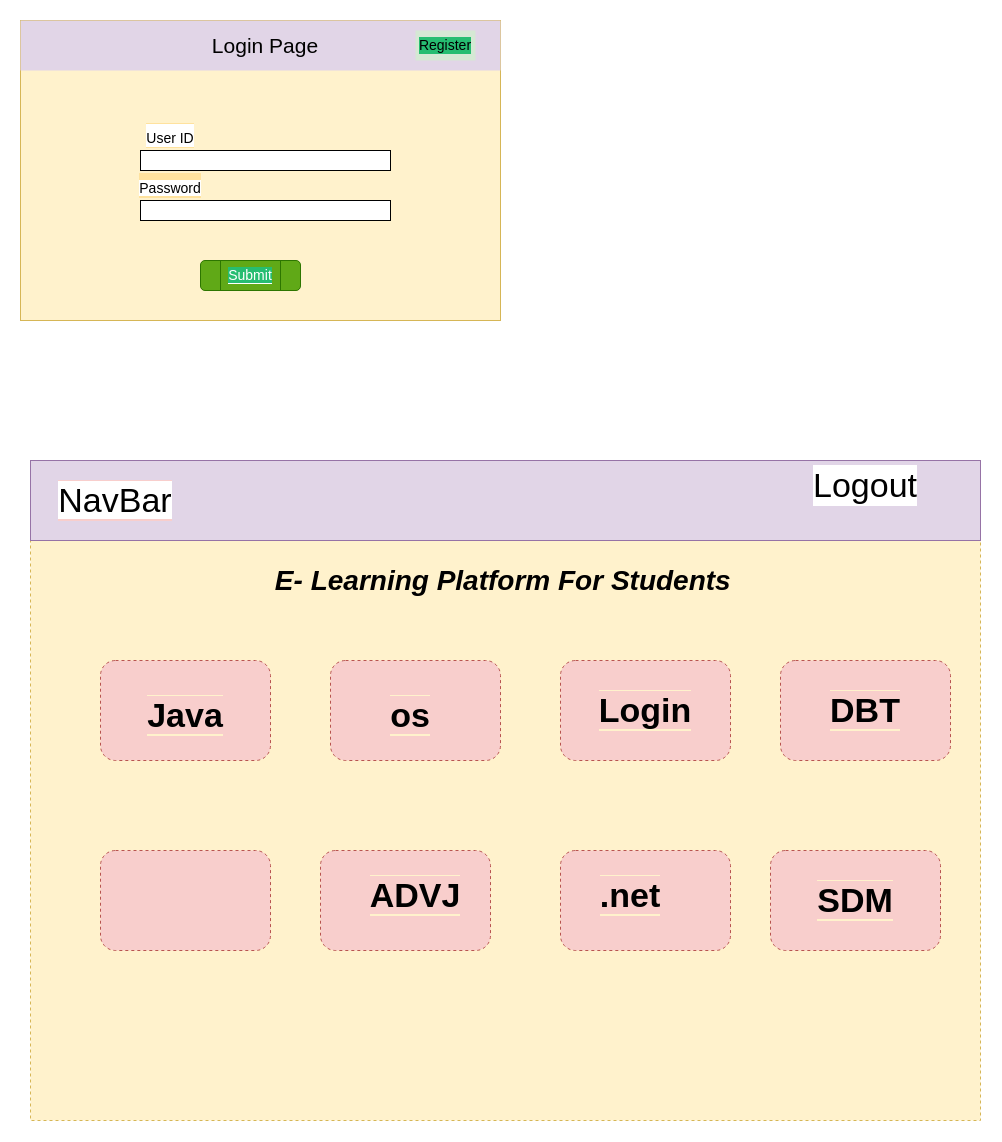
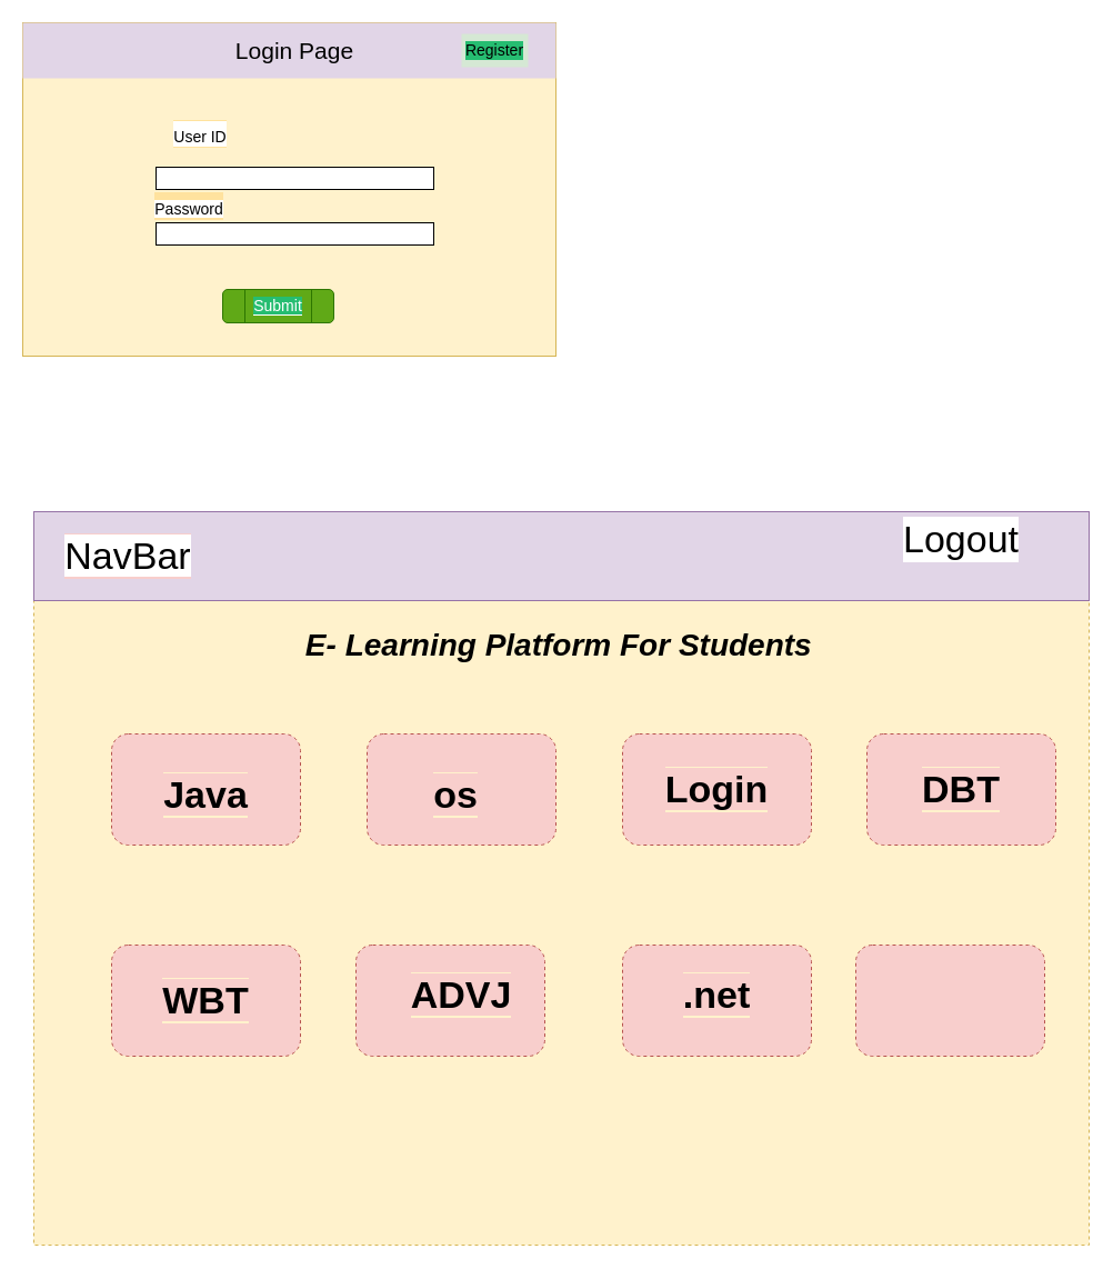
  <mxCell id="0" />
  <mxCell id="1" parent="0" />
  <mxCell id="2" value="" style="rounded=0;whiteSpace=wrap;html=1;fillColor=#fff2cc;strokeColor=#d6b656;" vertex="1" parent="1"><mxGeometry x="20" y="20" width="480" height="300" as="geometry" /></mxCell>
  <mxCell id="3" value="" style="rounded=0;whiteSpace=wrap;html=1;fillColor=#e1d5e7;strokeColor=none;" vertex="1" parent="1"><mxGeometry x="20" y="20" width="480" height="50" as="geometry" /></mxCell>
  <mxCell id="4" value="&lt;font style=&quot;font-size: 21px;&quot;&gt;Login Page&lt;/font&gt;" style="text;html=1;strokeColor=none;fillColor=none;align=center;verticalAlign=middle;whiteSpace=wrap;rounded=0;" vertex="1" parent="1"><mxGeometry x="150" y="20" width="230" height="50" as="geometry" /></mxCell>
  <mxCell id="5" value="" style="rounded=0;whiteSpace=wrap;html=1;labelBackgroundColor=#FFE29E;fontSize=21;" vertex="1" parent="1"><mxGeometry x="140" y="150" width="250" height="20" as="geometry" /></mxCell>
  <mxCell id="6" value="" style="rounded=0;whiteSpace=wrap;html=1;labelBackgroundColor=#FFE29E;fontSize=21;" vertex="1" parent="1"><mxGeometry x="140" y="200" width="250" height="20" as="geometry" /></mxCell>
- <mxCell id="7" value="&lt;span style=&quot;background-color: rgb(255, 255, 255);&quot;&gt;&lt;font style=&quot;font-size: 14px;&quot;&gt;User ID&lt;/font&gt;&lt;/span&gt;" style="text;html=1;strokeColor=none;fillColor=none;align=center;verticalAlign=middle;whiteSpace=wrap;rounded=0;labelBackgroundColor=#FFE29E;fontSize=21;" vertex="1" parent="1"><mxGeometry x="140" y="120" width="60" height="30" as="geometry" /></mxCell>
+ <mxCell id="7" value="&lt;span style=&quot;background-color: rgb(255, 255, 255);&quot;&gt;&lt;font style=&quot;font-size: 14px;&quot;&gt;User ID&lt;/font&gt;&lt;/span&gt;" style="text;html=1;strokeColor=none;fillColor=none;align=center;verticalAlign=middle;whiteSpace=wrap;rounded=0;labelBackgroundColor=#FFE29E;fontSize=21;" vertex="1" parent="1"><mxGeometry x="150" y="105" width="60" height="30" as="geometry" /></mxCell>
  <mxCell id="8" value="&lt;span style=&quot;font-size: 14px; background-color: rgb(255, 255, 255);&quot;&gt;Password&lt;/span&gt;" style="text;html=1;align=center;verticalAlign=middle;whiteSpace=wrap;rounded=0;labelBackgroundColor=#FFE29E;fontSize=21;" vertex="1" parent="1"><mxGeometry x="140" y="170" width="60" height="30" as="geometry" /></mxCell>
  <mxCell id="9" value="" style="rounded=1;whiteSpace=wrap;html=1;labelBackgroundColor=#FFFFFF;fontSize=14;fillColor=#60a917;strokeColor=#2D7600;fontColor=#ffffff;" vertex="1" parent="1"><mxGeometry x="200" y="260" width="100" height="30" as="geometry" /></mxCell>
  <mxCell id="10" value="&lt;span style=&quot;background-color: rgb(38, 189, 113);&quot;&gt;Submit&lt;/span&gt;" style="text;html=1;strokeColor=#2D7600;fillColor=#60a917;align=center;verticalAlign=middle;whiteSpace=wrap;rounded=0;labelBackgroundColor=#FFFFFF;fontSize=14;fontColor=#ffffff;" vertex="1" parent="1"><mxGeometry x="220" y="260" width="60" height="30" as="geometry" /></mxCell>
  <mxCell id="11" value="Register" style="text;html=1;strokeColor=none;fillColor=#d5e8d4;align=center;verticalAlign=middle;whiteSpace=wrap;rounded=0;labelBackgroundColor=#26BD71;fontSize=14;" vertex="1" parent="1"><mxGeometry x="415" y="30" width="60" height="30" as="geometry" /></mxCell>
  <mxCell id="12" value="" style="rounded=0;whiteSpace=wrap;html=1;labelBackgroundColor=#26BD71;strokeColor=#d6b656;fontSize=14;fillColor=#fff2cc;dashed=1;" vertex="1" parent="1"><mxGeometry x="30" y="460" width="950" height="660" as="geometry" /></mxCell>
  <mxCell id="13" value="" style="rounded=0;whiteSpace=wrap;html=1;labelBackgroundColor=#26BD71;strokeColor=#9673a6;fontSize=14;fillColor=#e1d5e7;" vertex="1" parent="1"><mxGeometry x="30" y="460" width="950" height="80" as="geometry" /></mxCell>
  <mxCell id="14" value="" style="rounded=1;whiteSpace=wrap;html=1;dashed=1;labelBackgroundColor=#FFF2CC;strokeColor=#b85450;fontSize=14;fillColor=#f8cecc;" vertex="1" parent="1"><mxGeometry x="100" y="660" width="170" height="100" as="geometry" /></mxCell>
  <mxCell id="15" value="" style="rounded=1;whiteSpace=wrap;html=1;dashed=1;labelBackgroundColor=#FFF2CC;strokeColor=#b85450;fontSize=14;fillColor=#f8cecc;" vertex="1" parent="1"><mxGeometry x="330" y="660" width="170" height="100" as="geometry" /></mxCell>
  <mxCell id="16" value="" style="rounded=1;whiteSpace=wrap;html=1;dashed=1;labelBackgroundColor=#FFF2CC;strokeColor=#b85450;fontSize=14;fillColor=#f8cecc;" vertex="1" parent="1"><mxGeometry x="560" y="660" width="170" height="100" as="geometry" /></mxCell>
  <mxCell id="17" value="" style="rounded=1;whiteSpace=wrap;html=1;dashed=1;labelBackgroundColor=#FFF2CC;strokeColor=#b85450;fontSize=14;fillColor=#f8cecc;" vertex="1" parent="1"><mxGeometry x="780" y="660" width="170" height="100" as="geometry" /></mxCell>
  <mxCell id="18" value="" style="rounded=1;whiteSpace=wrap;html=1;dashed=1;labelBackgroundColor=#FFF2CC;strokeColor=#b85450;fontSize=14;fillColor=#f8cecc;" vertex="1" parent="1"><mxGeometry x="100" y="850" width="170" height="100" as="geometry" /></mxCell>
  <mxCell id="19" value="" style="rounded=1;whiteSpace=wrap;html=1;dashed=1;labelBackgroundColor=#FFF2CC;strokeColor=#b85450;fontSize=14;fillColor=#f8cecc;" vertex="1" parent="1"><mxGeometry x="320" y="850" width="170" height="100" as="geometry" /></mxCell>
  <mxCell id="20" value="" style="rounded=1;whiteSpace=wrap;html=1;dashed=1;labelBackgroundColor=#FFF2CC;strokeColor=#b85450;fontSize=14;fillColor=#f8cecc;" vertex="1" parent="1"><mxGeometry x="560" y="850" width="170" height="100" as="geometry" /></mxCell>
  <mxCell id="21" value="" style="rounded=1;whiteSpace=wrap;html=1;dashed=1;labelBackgroundColor=#FFF2CC;strokeColor=#b85450;fontSize=14;fillColor=#f8cecc;" vertex="1" parent="1"><mxGeometry x="770" y="850" width="170" height="100" as="geometry" /></mxCell>
  <mxCell id="22" value="&lt;h1&gt;&lt;i&gt;&amp;nbsp; E- Learning Platform For Students&lt;/i&gt;&lt;/h1&gt;" style="text;html=1;strokeColor=none;fillColor=none;align=center;verticalAlign=middle;whiteSpace=wrap;rounded=0;dashed=1;labelBackgroundColor=#FFF2CC;fontSize=14;" vertex="1" parent="1"><mxGeometry x="140" y="540" width="710" height="80" as="geometry" /></mxCell>
  <mxCell id="23" value="&lt;font style=&quot;font-size: 34px;&quot;&gt;&lt;b style=&quot;background-color: rgb(248, 206, 204);&quot;&gt;Java&lt;/b&gt;&lt;/font&gt;" style="text;html=1;strokeColor=none;fillColor=none;align=center;verticalAlign=middle;whiteSpace=wrap;rounded=0;dashed=1;labelBackgroundColor=#FFF2CC;fontSize=14;" vertex="1" parent="1"><mxGeometry x="120" y="680" width="130" height="70" as="geometry" /></mxCell>
  <mxCell id="24" value="&lt;span style=&quot;font-size: 34px; background-color: rgb(248, 206, 204);&quot;&gt;&lt;b&gt;os&lt;/b&gt;&lt;/span&gt;" style="text;html=1;strokeColor=none;fillColor=none;align=center;verticalAlign=middle;whiteSpace=wrap;rounded=0;dashed=1;labelBackgroundColor=#FFF2CC;fontSize=14;" vertex="1" parent="1"><mxGeometry x="345" y="680" width="130" height="70" as="geometry" /></mxCell>
+ <mxCell id="25" value="&lt;span style=&quot;font-size: 34px; background-color: rgb(248, 206, 204);&quot;&gt;&lt;b&gt;WBT&lt;/b&gt;&lt;/span&gt;" style="text;html=1;strokeColor=none;fillColor=none;align=center;verticalAlign=middle;whiteSpace=wrap;rounded=0;dashed=1;labelBackgroundColor=#FFF2CC;fontSize=14;" vertex="1" parent="1"><mxGeometry x="120" y="865" width="130" height="70" as="geometry" /></mxCell>
  <mxCell id="26" value="&lt;span style=&quot;font-size: 34px; background-color: rgb(248, 206, 204);&quot;&gt;&lt;b&gt;ADVJ&lt;/b&gt;&lt;/span&gt;" style="text;html=1;strokeColor=none;fillColor=none;align=center;verticalAlign=middle;whiteSpace=wrap;rounded=0;dashed=1;labelBackgroundColor=#FFF2CC;fontSize=14;" vertex="1" parent="1"><mxGeometry x="350" y="860" width="130" height="70" as="geometry" /></mxCell>
  <mxCell id="27" value="&lt;span style=&quot;font-size: 34px; background-color: rgb(248, 206, 204);&quot;&gt;&lt;b&gt;Login&lt;/b&gt;&lt;/span&gt;" style="text;html=1;strokeColor=none;fillColor=none;align=center;verticalAlign=middle;whiteSpace=wrap;rounded=0;dashed=1;labelBackgroundColor=#FFF2CC;fontSize=14;" vertex="1" parent="1"><mxGeometry x="580" y="675" width="130" height="70" as="geometry" /></mxCell>
  <mxCell id="28" value="&lt;span style=&quot;font-size: 34px; background-color: rgb(248, 206, 204);&quot;&gt;&lt;b&gt;DBT&lt;/b&gt;&lt;/span&gt;" style="text;html=1;strokeColor=none;fillColor=none;align=center;verticalAlign=middle;whiteSpace=wrap;rounded=0;dashed=1;labelBackgroundColor=#FFF2CC;fontSize=14;" vertex="1" parent="1"><mxGeometry x="800" y="675" width="130" height="70" as="geometry" /></mxCell>
- <mxCell id="29" value="&lt;span style=&quot;font-size: 34px; background-color: rgb(248, 206, 204);&quot;&gt;&lt;b&gt;.net&lt;/b&gt;&lt;/span&gt;" style="text;html=1;strokeColor=none;fillColor=none;align=center;verticalAlign=middle;whiteSpace=wrap;rounded=0;dashed=1;labelBackgroundColor=#FFF2CC;fontSize=14;" vertex="1" parent="1"><mxGeometry x="565" y="860" width="130" height="70" as="geometry" /></mxCell>
- <mxCell id="30" value="&lt;font style=&quot;font-size: 34px;&quot;&gt;&lt;b style=&quot;background-color: rgb(248, 206, 204);&quot;&gt;SDM&lt;/b&gt;&lt;/font&gt;" style="text;html=1;strokeColor=none;fillColor=none;align=center;verticalAlign=middle;whiteSpace=wrap;rounded=0;dashed=1;labelBackgroundColor=#FFF2CC;fontSize=14;" vertex="1" parent="1"><mxGeometry x="790" y="865" width="130" height="70" as="geometry" /></mxCell>
+ <mxCell id="29" value="&lt;span style=&quot;font-size: 34px; background-color: rgb(248, 206, 204);&quot;&gt;&lt;b&gt;.net&lt;/b&gt;&lt;/span&gt;" style="text;html=1;strokeColor=none;fillColor=none;align=center;verticalAlign=middle;whiteSpace=wrap;rounded=0;dashed=1;labelBackgroundColor=#FFF2CC;fontSize=14;" vertex="1" parent="1"><mxGeometry x="580" y="860" width="130" height="70" as="geometry" /></mxCell>
  <mxCell id="31" value="&lt;span style=&quot;background-color: rgb(255, 255, 255);&quot;&gt;NavBar&lt;/span&gt;" style="text;html=1;strokeColor=none;fillColor=none;align=center;verticalAlign=middle;whiteSpace=wrap;rounded=0;dashed=1;labelBackgroundColor=#F8CECC;fontSize=34;" vertex="1" parent="1"><mxGeometry x="85" y="485" width="60" height="30" as="geometry" /></mxCell>
  <mxCell id="32" value="Logout" style="text;html=1;strokeColor=none;fillColor=none;align=center;verticalAlign=middle;whiteSpace=wrap;rounded=0;dashed=1;labelBackgroundColor=#FFFFFF;fontSize=34;" vertex="1" parent="1"><mxGeometry x="820" y="470" width="90" height="30" as="geometry" /></mxCell>
